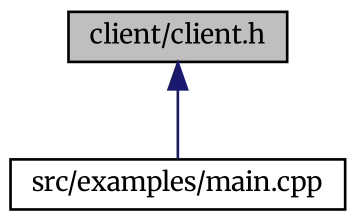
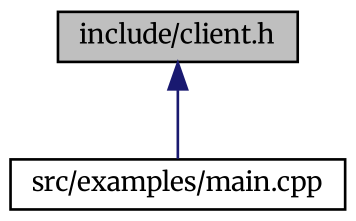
  digraph {
    fontname=Merriweather
    node [color=black fontname=Merriweather fontsize=10 shape=record style=filled]
-   n1 [fillcolor=grey75 fontcolor=black height=0.2 label="client/client.h" width=0.4]
+   n1 [fillcolor=grey75 fontcolor=black height=0.2 label="include/client.h" width=0.4]
    n2 [fillcolor=white height=0.2 label="src/examples/main.cpp" width=0.4]
    n1 -> n2 [color=midnightblue dir=back fontname=Merriweather fontsize=10 labelfontname=Helvetica labelfontsize=10 style=solid]
  }
